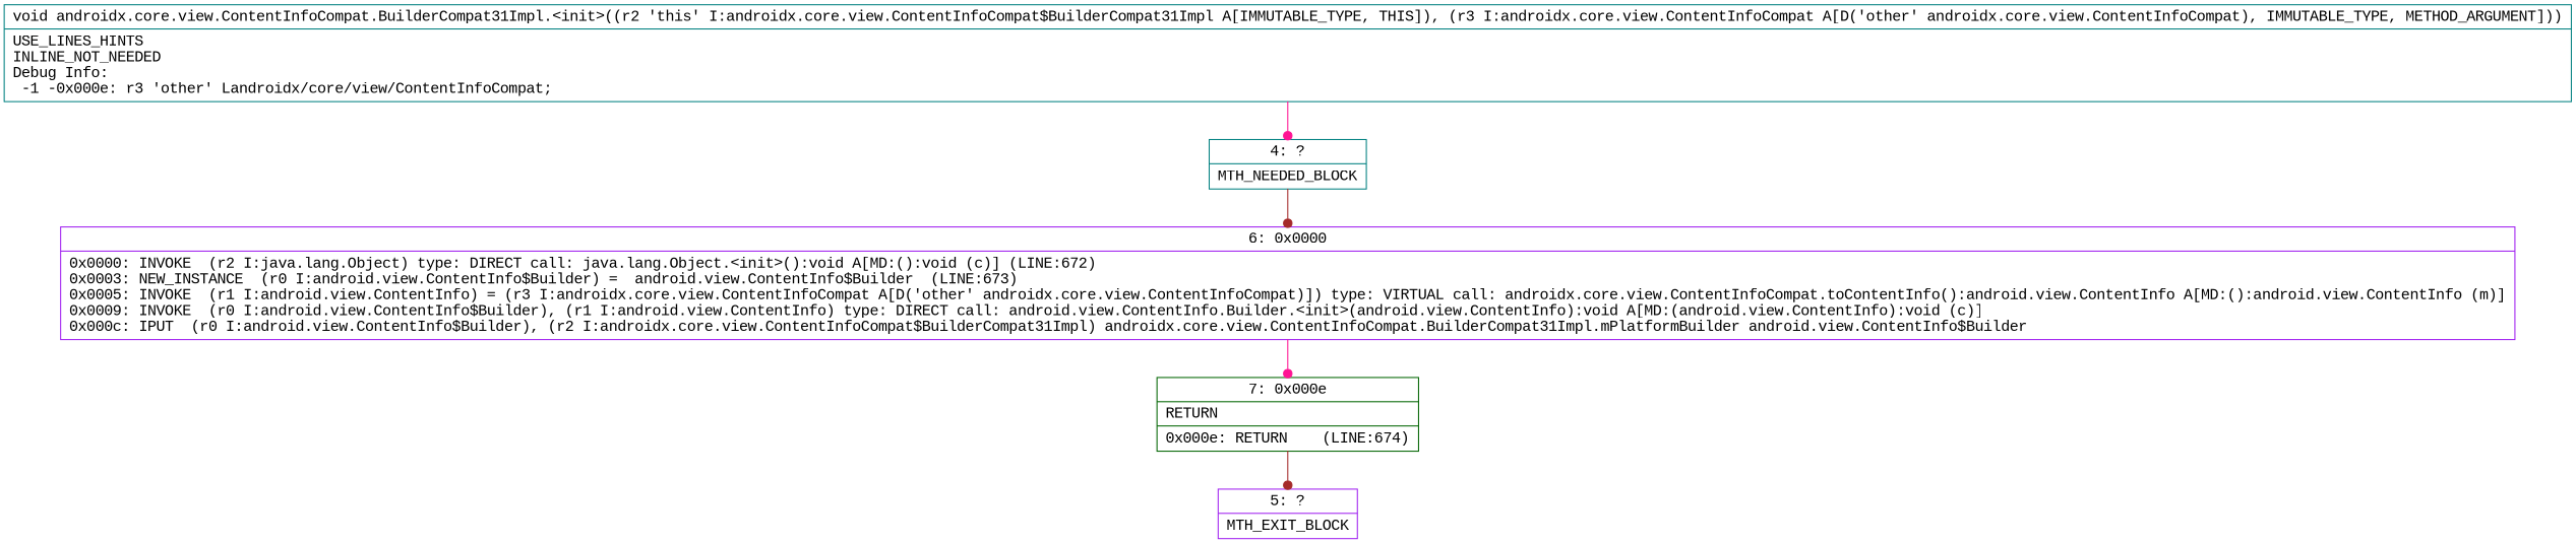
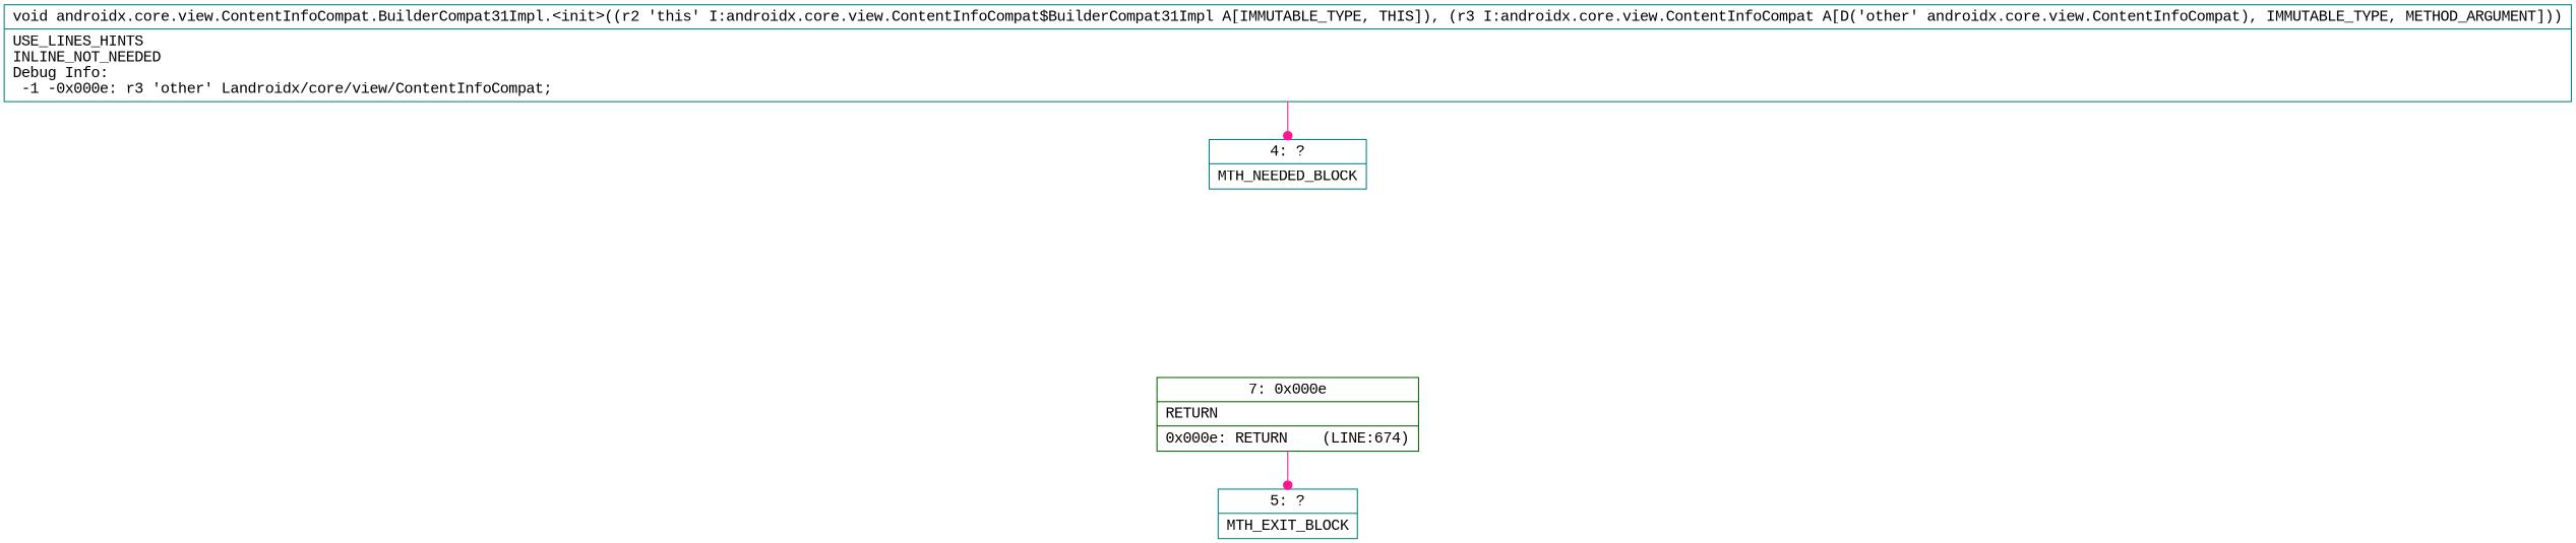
  digraph {
    fontname="Liberation Mono"
    node [color=teal fontname="Liberation Mono" shape=record]
    edge [arrowhead=dot color=brown fontname="Liberation Mono"]
    n1 [label="{4\:\ ?|MTH_NEEDED_BLOCK\l}"]
-   n2 [color=purple label="{6\:\ 0x0000|0x0000: INVOKE  (r2 I:java.lang.Object) type: DIRECT call: java.lang.Object.\<init\>():void A[MD:():void (c)] (LINE:672)\l0x0003: NEW_INSTANCE  (r0 I:android.view.ContentInfo$Builder) =  android.view.ContentInfo$Builder  (LINE:673)\l0x0005: INVOKE  (r1 I:android.view.ContentInfo) = (r3 I:androidx.core.view.ContentInfoCompat A[D('other' androidx.core.view.ContentInfoCompat)]) type: VIRTUAL call: androidx.core.view.ContentInfoCompat.toContentInfo():android.view.ContentInfo A[MD:():android.view.ContentInfo (m)]\l0x0009: INVOKE  (r0 I:android.view.ContentInfo$Builder), (r1 I:android.view.ContentInfo) type: DIRECT call: android.view.ContentInfo.Builder.\<init\>(android.view.ContentInfo):void A[MD:(android.view.ContentInfo):void (c)]\l0x000c: IPUT  (r0 I:android.view.ContentInfo$Builder), (r2 I:androidx.core.view.ContentInfoCompat$BuilderCompat31Impl) androidx.core.view.ContentInfoCompat.BuilderCompat31Impl.mPlatformBuilder android.view.ContentInfo$Builder \l}"]
    n3 [color=darkgreen label="{7\:\ 0x000e|RETURN\l|0x000e: RETURN    (LINE:674)\l}"]
-   n4 [color=purple label="{5\:\ ?|MTH_EXIT_BLOCK\l}"]
+   n4 [label="{5\:\ ?|MTH_EXIT_BLOCK\l}"]
    n5 [label="{void androidx.core.view.ContentInfoCompat.BuilderCompat31Impl.\<init\>((r2 'this' I:androidx.core.view.ContentInfoCompat$BuilderCompat31Impl A[IMMUTABLE_TYPE, THIS]), (r3 I:androidx.core.view.ContentInfoCompat A[D('other' androidx.core.view.ContentInfoCompat), IMMUTABLE_TYPE, METHOD_ARGUMENT]))  | USE_LINES_HINTS\lINLINE_NOT_NEEDED\lDebug Info:\l  \-1 \-0x000e: r3 'other' Landroidx\/core\/view\/ContentInfoCompat;\l}"]
-   n1 -> n2
-   n2 -> n3 [color=deeppink]
-   n3 -> n4
+   n3 -> n4 [color=deeppink]
    n5 -> n1 [color=deeppink]
  }
